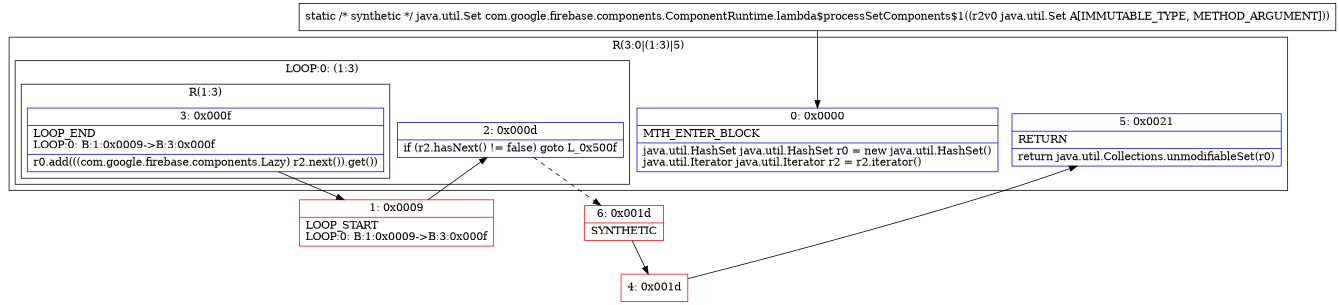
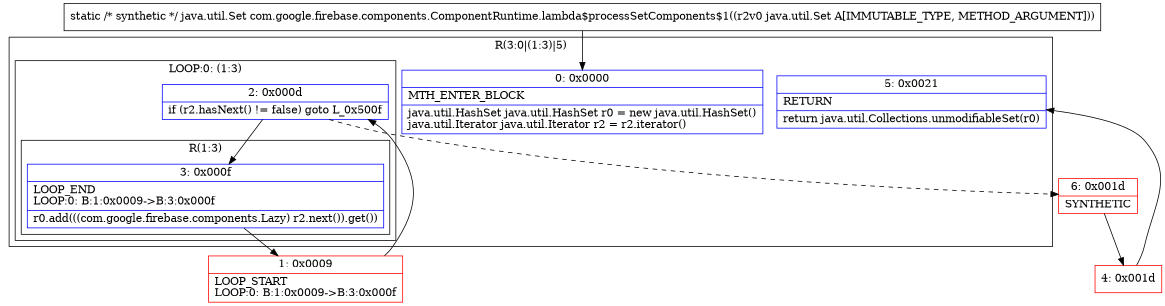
  digraph {
    node [color=blue shape=record]
    n1 [label="{3\:\ 0x000f|LOOP_END\lLOOP:0: B:1:0x0009\-\>B:3:0x000f\l|r0.add(((com.google.firebase.components.Lazy) r2.next()).get())\l}"]
    n2 [label="{2\:\ 0x000d|if (r2.hasNext() != false) goto L_0x500f\l}"]
    n3 [label="{0\:\ 0x0000|MTH_ENTER_BLOCK\l|java.util.HashSet java.util.HashSet r0 = new java.util.HashSet()\ljava.util.Iterator java.util.Iterator r2 = r2.iterator()\l}"]
    n4 [label="{5\:\ 0x0021|RETURN\l|return java.util.Collections.unmodifiableSet(r0)\l}"]
    n5 [color=red label="{1\:\ 0x0009|LOOP_START\lLOOP:0: B:1:0x0009\-\>B:3:0x000f\l}"]
    n6 [color=red label="{6\:\ 0x001d|SYNTHETIC\l}"]
    n7 [color=red label="{4\:\ 0x001d}"]
    n8 [label="{static \/* synthetic *\/ java.util.Set com.google.firebase.components.ComponentRuntime.lambda$processSetComponents$1((r2v0 java.util.Set A[IMMUTABLE_TYPE, METHOD_ARGUMENT])) }" color=""]
    subgraph cluster_1 {
      label="R(3:0|(1:3)|5)"
      n3
      n4
      subgraph cluster_2 {
        label="LOOP:0: (1:3)"
        n2
        subgraph cluster_3 {
          label="R(1:3)"
          n1
        }
      }
    }
    n1 -> n5
+   n2 -> n1
    n2 -> n6 [style=dashed]
    n5 -> n2
    n6 -> n7
    n7 -> n4
    n8 -> n3
  }
